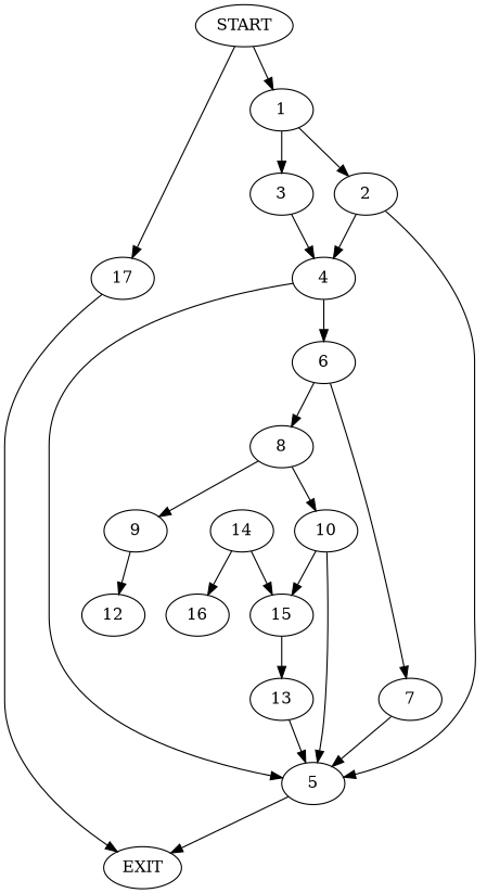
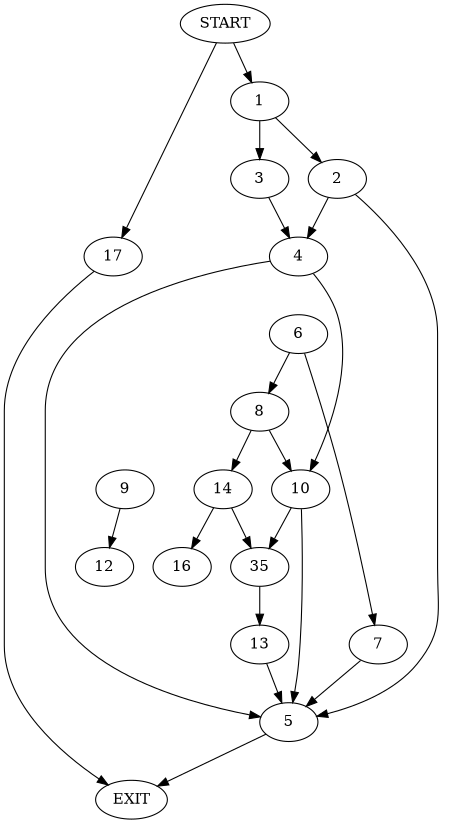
  digraph {
    n1 [label=START]
    1
    17
    2
    3
    n6 [label=EXIT]
    4
    5
    6
    7
    8
    9
    10
    12
-   15
+   15 [label=35]
    13
    14
    16
    n1 -> 1
    n1 -> 17
    1 -> 2
    1 -> 3
    17 -> n6
    2 -> 4
    2 -> 5
    3 -> 4
    4 -> 5
-   4 -> 6
+   4 -> 10
    5 -> n6
    6 -> 7
    6 -> 8
    7 -> 5
-   8 -> 9
+   8 -> 14
    8 -> 10
    9 -> 12
    10 -> 5
    10 -> 15
    15 -> 13
    13 -> 5
    14 -> 15
    14 -> 16
  }
